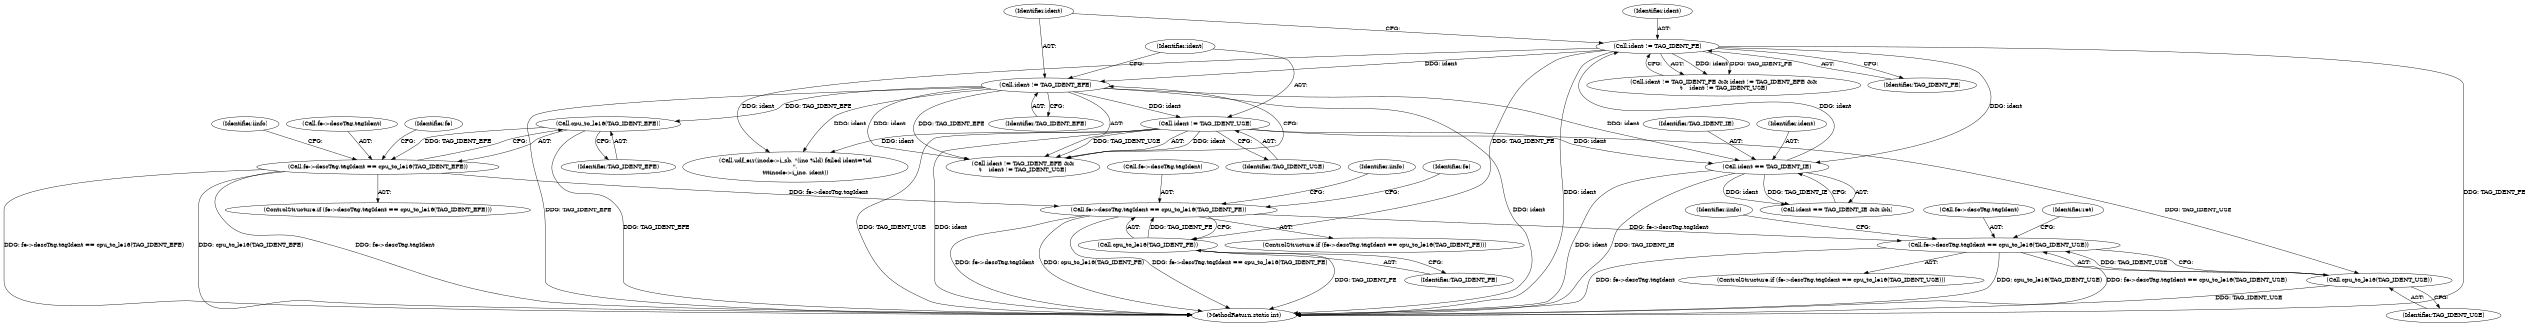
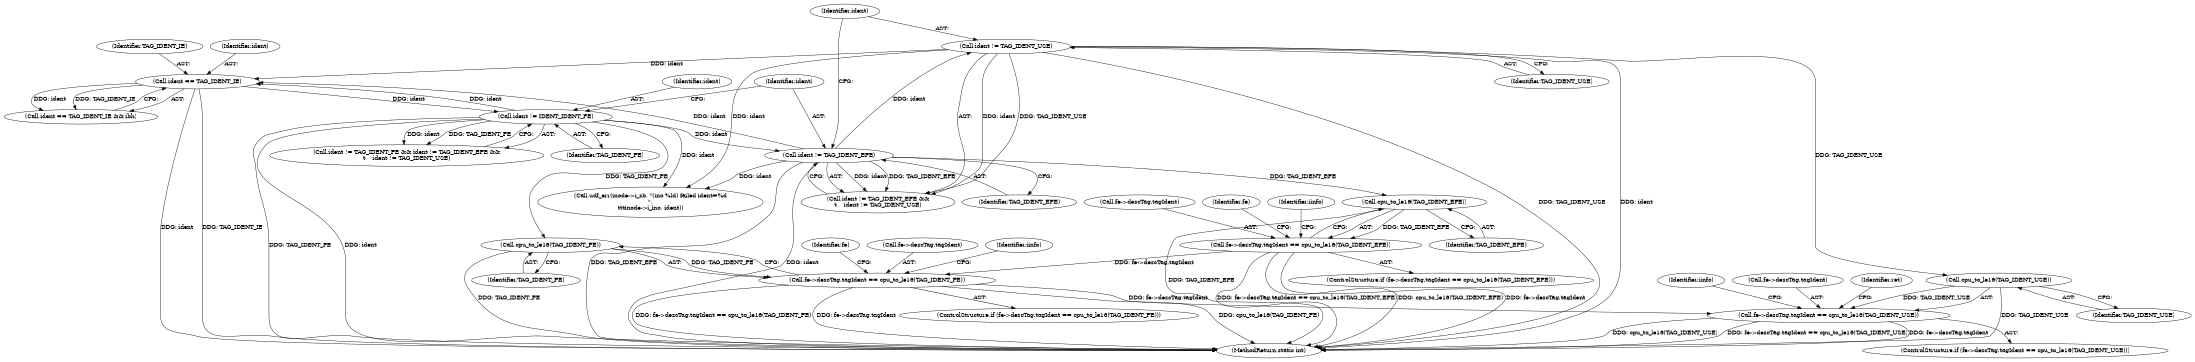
  digraph {
    n1 [label="(Call,fe->descTag.tagIdent == cpu_to_le16(TAG_IDENT_USE))"]
    n2 [label="(Call,cpu_to_le16(TAG_IDENT_USE))"]
    n3 [label="(MethodReturn,static int)"]
    n4 [label="(ControlStructure,if (fe->descTag.tagIdent == cpu_to_le16(TAG_IDENT_USE)))"]
    n5 [label="(Identifier,TAG_IDENT_USE)"]
    n6 [label="(Call,fe->descTag.tagIdent == cpu_to_le16(TAG_IDENT_FE))"]
    n7 [label="(Call,cpu_to_le16(TAG_IDENT_FE))"]
    n8 [label="(ControlStructure,if (fe->descTag.tagIdent == cpu_to_le16(TAG_IDENT_FE)))"]
    n9 [label="(Identifier,TAG_IDENT_FE)"]
    n10 [label="(Call,fe->descTag.tagIdent == cpu_to_le16(TAG_IDENT_EFE))"]
    n11 [label="(Call,cpu_to_le16(TAG_IDENT_EFE))"]
    n12 [label="(ControlStructure,if (fe->descTag.tagIdent == cpu_to_le16(TAG_IDENT_EFE)))"]
    n13 [label="(Identifier,TAG_IDENT_EFE)"]
    n14 [label="(Call,ident != TAG_IDENT_EFE)"]
    n15 [label="(Call,ident == TAG_IDENT_IE)"]
    n16 [label="(Call,ident != TAG_IDENT_USE)"]
    n17 [label="(Call,udf_err(inode->i_sb, \"(ino %ld) failed ident=%d\n\",\n\t\t\tinode->i_ino, ident))"]
    n18 [label="(Call,ident != TAG_IDENT_EFE &&\n\t    ident != TAG_IDENT_USE)"]
    n19 [label="(Identifier,TAG_IDENT_EFE)"]
-   n20 [label="(Call,ident != TAG_IDENT_FE)"]
+   n20 [label="(Call,ident != IDENT_IDENT_FE)"]
    n21 [label="(Call,ident == TAG_IDENT_IE && ibh)"]
    n22 [label="(Identifier,TAG_IDENT_USE)"]
    n23 [label="(Call,ident != TAG_IDENT_FE && ident != TAG_IDENT_EFE &&\n\t    ident != TAG_IDENT_USE)"]
    n24 [label="(Identifier,TAG_IDENT_FE)"]
    n25 [label="(Identifier,TAG_IDENT_IE)"]
    n26 [label="(Call,fe->descTag.tagIdent)"]
    n27 [label="(Identifier,ident)"]
    n28 [label="(Call,fe->descTag.tagIdent)"]
    n29 [label="(Identifier,ident)"]
    n30 [label="(Identifier,fe)"]
    n31 [label="(Identifier,iinfo)"]
    n32 [label="(Identifier,ret)"]
    n33 [label="(Identifier,iinfo)"]
    n34 [label="(Identifier,iinfo)"]
    n35 [label="(Identifier,fe)"]
    n36 [label="(Identifier,ident)"]
    n37 [label="(Identifier,ident)"]
    n38 [label="(Call,fe->descTag.tagIdent)"]
-   n1 -> n2 [label="CFG: "]
    n1 -> n3 [label="DDG: cpu_to_le16(TAG_IDENT_USE)"]
    n1 -> n3 [label="DDG: fe->descTag.tagIdent == cpu_to_le16(TAG_IDENT_USE)"]
    n1 -> n3 [label="DDG: fe->descTag.tagIdent"]
    n1 -> n4 [label="AST: "]
    n2 -> n1 [label="AST: "]
    n2 -> n1 [label="DDG: TAG_IDENT_USE"]
    n2 -> n3 [label="DDG: TAG_IDENT_USE"]
    n2 -> n5 [label="CFG: "]
    n5 -> n2 [label="AST: "]
    n6 -> n1 [label="DDG: fe->descTag.tagIdent"]
    n6 -> n3 [label="DDG: fe->descTag.tagIdent"]
    n6 -> n3 [label="DDG: cpu_to_le16(TAG_IDENT_FE)"]
    n6 -> n3 [label="DDG: fe->descTag.tagIdent == cpu_to_le16(TAG_IDENT_FE)"]
    n6 -> n7 [label="CFG: "]
    n6 -> n8 [label="AST: "]
    n7 -> n3 [label="DDG: TAG_IDENT_FE"]
    n7 -> n6 [label="AST: "]
    n7 -> n6 [label="DDG: TAG_IDENT_FE"]
    n7 -> n9 [label="CFG: "]
    n9 -> n7 [label="AST: "]
    n10 -> n3 [label="DDG: fe->descTag.tagIdent == cpu_to_le16(TAG_IDENT_EFE)"]
    n10 -> n3 [label="DDG: cpu_to_le16(TAG_IDENT_EFE)"]
    n10 -> n3 [label="DDG: fe->descTag.tagIdent"]
    n10 -> n6 [label="DDG: fe->descTag.tagIdent"]
    n10 -> n11 [label="CFG: "]
    n10 -> n12 [label="AST: "]
    n11 -> n3 [label="DDG: TAG_IDENT_EFE"]
    n11 -> n10 [label="AST: "]
    n11 -> n10 [label="DDG: TAG_IDENT_EFE"]
    n11 -> n13 [label="CFG: "]
    n13 -> n11 [label="AST: "]
    n14 -> n3 [label="DDG: TAG_IDENT_EFE"]
    n14 -> n3 [label="DDG: ident"]
    n14 -> n11 [label="DDG: TAG_IDENT_EFE"]
    n14 -> n15 [label="DDG: ident"]
    n14 -> n16 [label="DDG: ident"]
    n14 -> n17 [label="DDG: ident"]
    n14 -> n18 [label="AST: "]
    n14 -> n18 [label="DDG: ident"]
    n14 -> n18 [label="DDG: TAG_IDENT_EFE"]
    n14 -> n19 [label="CFG: "]
    n15 -> n3 [label="DDG: ident"]
    n15 -> n3 [label="DDG: TAG_IDENT_IE"]
    n15 -> n20 [label="DDG: ident"]
    n15 -> n21 [label="AST: "]
    n15 -> n21 [label="DDG: ident"]
    n15 -> n21 [label="DDG: TAG_IDENT_IE"]
    n16 -> n2 [label="DDG: TAG_IDENT_USE"]
    n16 -> n3 [label="DDG: TAG_IDENT_USE"]
    n16 -> n3 [label="DDG: ident"]
    n16 -> n15 [label="DDG: ident"]
    n16 -> n17 [label="DDG: ident"]
    n16 -> n18 [label="AST: "]
    n16 -> n18 [label="DDG: ident"]
    n16 -> n18 [label="DDG: TAG_IDENT_USE"]
    n16 -> n22 [label="CFG: "]
    n18 -> n14 [label="CFG: "]
    n19 -> n14 [label="AST: "]
    n20 -> n3 [label="DDG: ident"]
    n20 -> n3 [label="DDG: TAG_IDENT_FE"]
    n20 -> n7 [label="DDG: TAG_IDENT_FE"]
    n20 -> n14 [label="DDG: ident"]
    n20 -> n15 [label="DDG: ident"]
    n20 -> n17 [label="DDG: ident"]
    n20 -> n23 [label="AST: "]
    n20 -> n23 [label="DDG: ident"]
    n20 -> n23 [label="DDG: TAG_IDENT_FE"]
    n20 -> n24 [label="CFG: "]
    n21 -> n15 [label="CFG: "]
    n22 -> n16 [label="AST: "]
    n23 -> n20 [label="CFG: "]
    n24 -> n20 [label="AST: "]
    n25 -> n15 [label="AST: "]
    n26 -> n10 [label="AST: "]
    n27 -> n14 [label="CFG: "]
    n27 -> n16 [label="AST: "]
    n28 -> n1 [label="AST: "]
    n29 -> n20 [label="AST: "]
    n30 -> n10 [label="CFG: "]
    n31 -> n10 [label="CFG: "]
    n32 -> n1 [label="CFG: "]
    n33 -> n1 [label="CFG: "]
    n34 -> n6 [label="CFG: "]
    n35 -> n6 [label="CFG: "]
    n36 -> n15 [label="AST: "]
    n37 -> n14 [label="AST: "]
    n37 -> n20 [label="CFG: "]
    n38 -> n6 [label="AST: "]
  }
